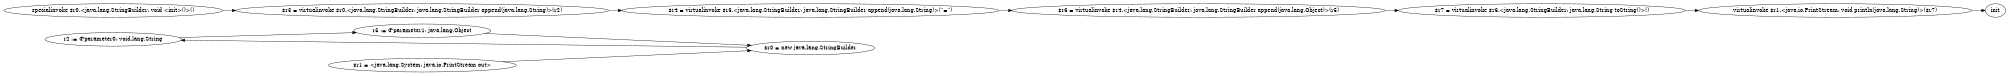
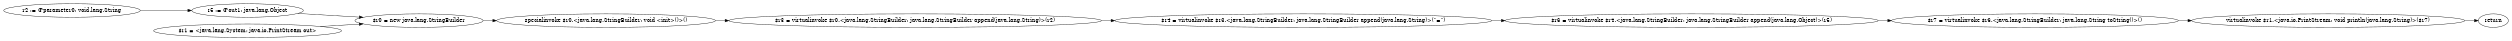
  digraph {
    rankdir=LR
    n1 [label="r2 := @parameter0: void.lang.String"]
-   "r5 := @parameter1: java.lang.Object"
+   "r5 := @parameter1: java.lang.Object" [label="r5 := @out1: java.lang.Object"]
    "$r0 = new java.lang.StringBuilder"
    "$r1 = <java.lang.System: java.io.PrintStream out>"
    "specialinvoke $r0.<java.lang.StringBuilder: void <init>()>()"
    "$r3 = virtualinvoke $r0.<java.lang.StringBuilder: java.lang.StringBuilder append(java.lang.String)>(r2)"
    "$r4 = virtualinvoke $r3.<java.lang.StringBuilder: java.lang.StringBuilder append(java.lang.String)>(\"=\")"
    "$r6 = virtualinvoke $r4.<java.lang.StringBuilder: java.lang.StringBuilder append(java.lang.Object)>(r5)"
    "$r7 = virtualinvoke $r6.<java.lang.StringBuilder: java.lang.String toString()>()"
    "virtualinvoke $r1.<java.io.PrintStream: void println(java.lang.String)>($r7)"
-   return [label=init]
+   return
    n1 -> "r5 := @parameter1: java.lang.Object"
    "r5 := @parameter1: java.lang.Object" -> "$r0 = new java.lang.StringBuilder"
-   "$r0 = new java.lang.StringBuilder" -> n1
+   "$r0 = new java.lang.StringBuilder" -> "specialinvoke $r0.<java.lang.StringBuilder: void <init>()>()"
    "$r1 = <java.lang.System: java.io.PrintStream out>" -> "$r0 = new java.lang.StringBuilder"
    "specialinvoke $r0.<java.lang.StringBuilder: void <init>()>()" -> "$r3 = virtualinvoke $r0.<java.lang.StringBuilder: java.lang.StringBuilder append(java.lang.String)>(r2)"
    "$r3 = virtualinvoke $r0.<java.lang.StringBuilder: java.lang.StringBuilder append(java.lang.String)>(r2)" -> "$r4 = virtualinvoke $r3.<java.lang.StringBuilder: java.lang.StringBuilder append(java.lang.String)>(\"=\")"
    "$r4 = virtualinvoke $r3.<java.lang.StringBuilder: java.lang.StringBuilder append(java.lang.String)>(\"=\")" -> "$r6 = virtualinvoke $r4.<java.lang.StringBuilder: java.lang.StringBuilder append(java.lang.Object)>(r5)"
    "$r6 = virtualinvoke $r4.<java.lang.StringBuilder: java.lang.StringBuilder append(java.lang.Object)>(r5)" -> "$r7 = virtualinvoke $r6.<java.lang.StringBuilder: java.lang.String toString()>()"
    "$r7 = virtualinvoke $r6.<java.lang.StringBuilder: java.lang.String toString()>()" -> "virtualinvoke $r1.<java.io.PrintStream: void println(java.lang.String)>($r7)"
    "virtualinvoke $r1.<java.io.PrintStream: void println(java.lang.String)>($r7)" -> return
  }
